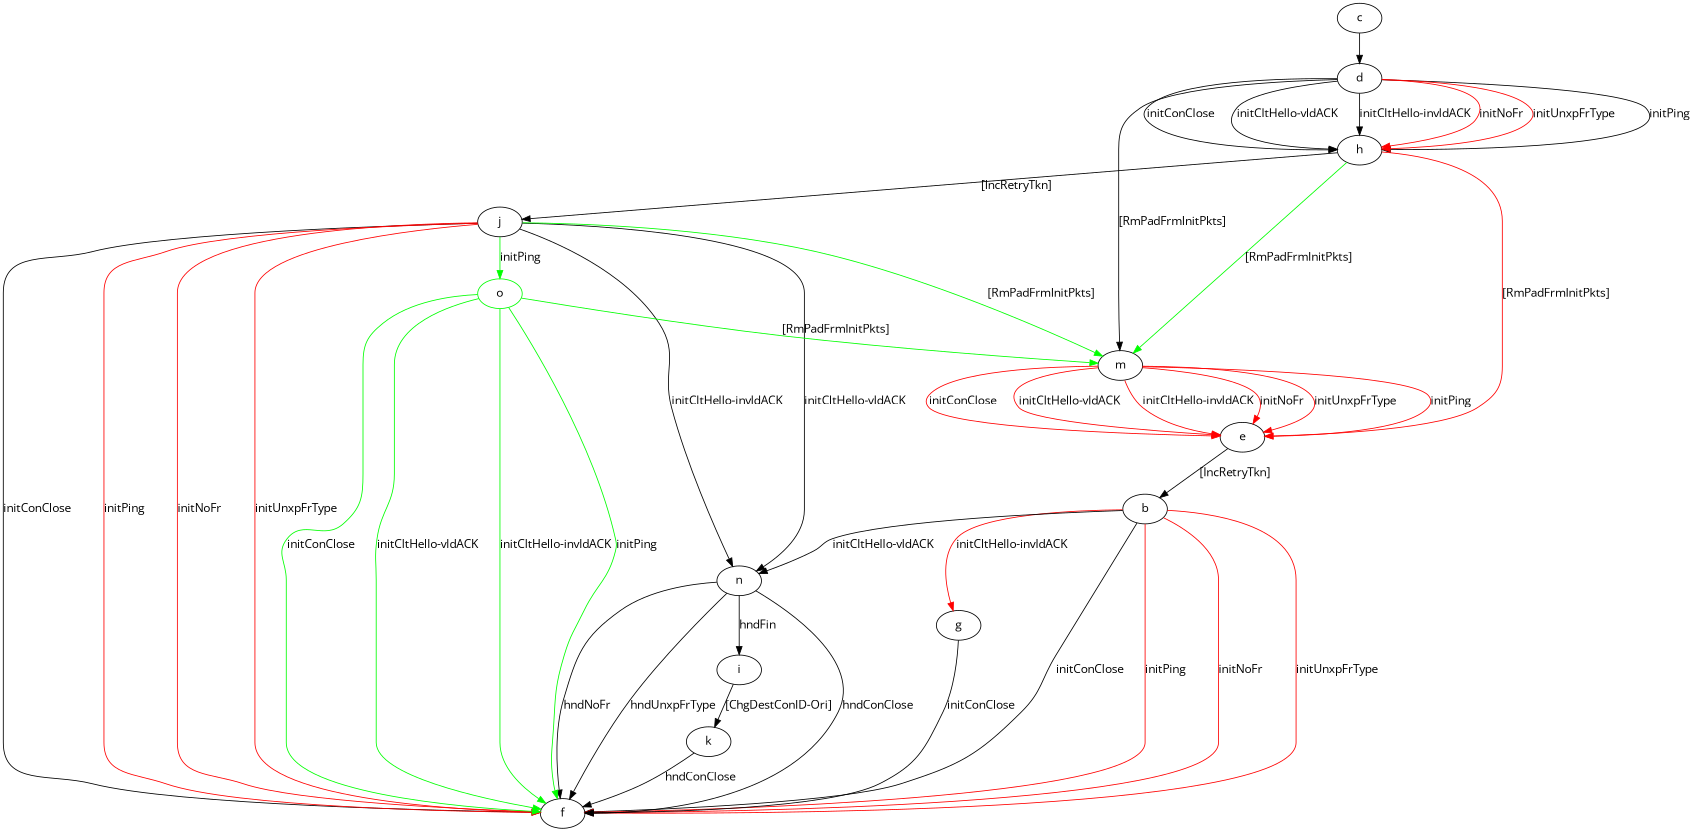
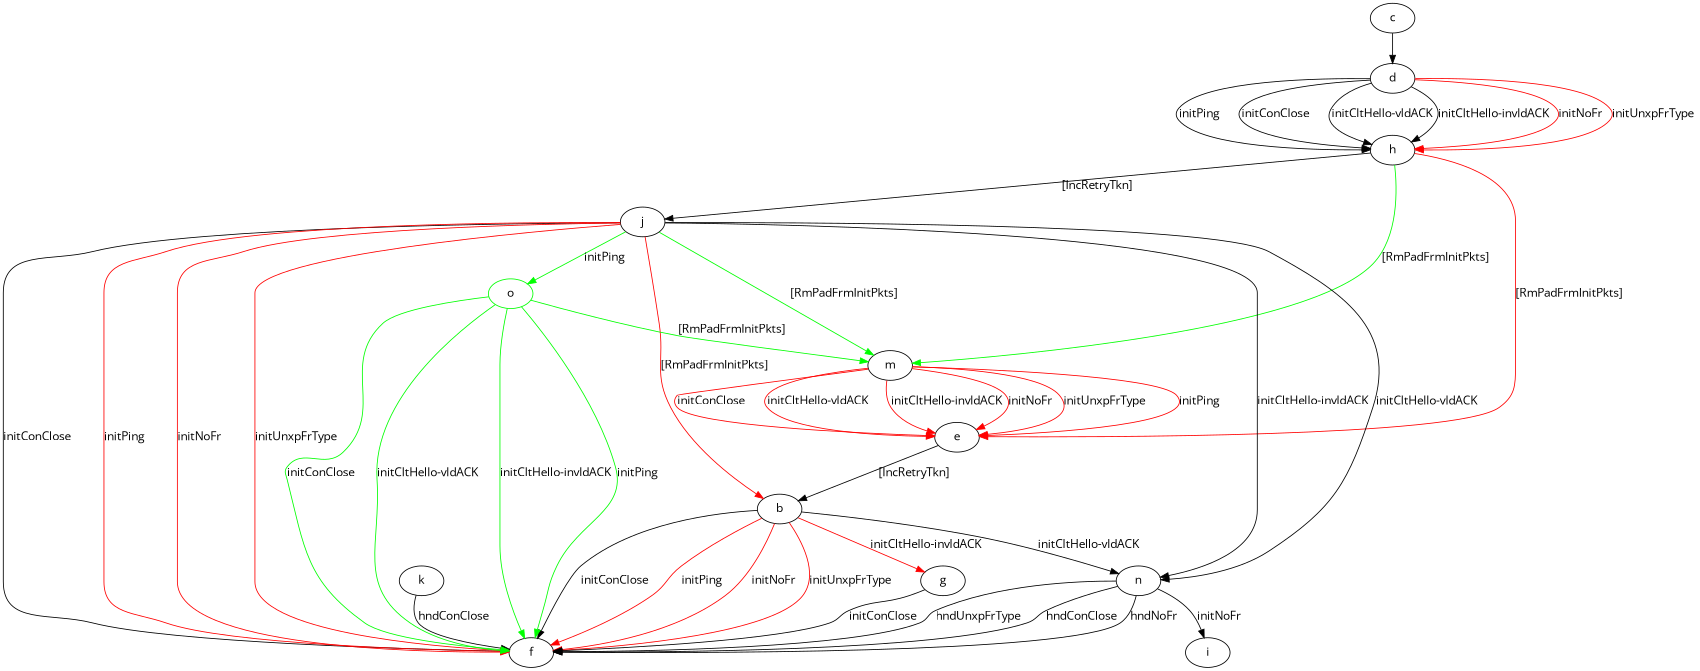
  digraph {
    fontname="Open Sans"
    node [fontname="Open Sans"]
    edge [fontname="Open Sans"]
    b
    f
    g
    n
    i
    k
    c
    d
    h
    m
    e
    j
    o [color=green]
    b -> f [label="initConClose "]
    b -> f [color=red label="initPing "]
    b -> f [color=red label="initNoFr "]
    b -> f [color=red label="initUnxpFrType "]
    b -> g [color=red label="initCltHello-invldACK "]
    b -> n [label="initCltHello-vldACK "]
    g -> f [label="initConClose "]
    n -> f [label="hndConClose "]
    n -> f [label="hndNoFr "]
    n -> f [label="hndUnxpFrType "]
-   n -> i [label="hndFin "]
-   i -> k [label="[ChgDestConID-Ori] "]
+   n -> i [label="initNoFr "]
    k -> f [label="hndConClose "]
    c -> d
    d -> h [label="initPing "]
    d -> h [label="initConClose "]
    d -> h [label="initCltHello-vldACK "]
    d -> h [label="initCltHello-invldACK "]
    d -> h [color=red label="initNoFr "]
    d -> h [color=red label="initUnxpFrType "]
-   d -> m [label="[RmPadFrmInitPkts] "]
    h -> m [color=green label="[RmPadFrmInitPkts] "]
    h -> e [color=red label="[RmPadFrmInitPkts] "]
    h -> j [label="[IncRetryTkn] "]
    m -> e [color=red label="initPing "]
    m -> e [color=red label="initConClose "]
    m -> e [color=red label="initCltHello-vldACK "]
    m -> e [color=red label="initCltHello-invldACK "]
    m -> e [color=red label="initNoFr "]
    m -> e [color=red label="initUnxpFrType "]
    e -> b [label="[IncRetryTkn] "]
+   j -> b [color=red label="[RmPadFrmInitPkts] "]
    j -> f [label="initConClose "]
    j -> f [color=red label="initPing "]
    j -> f [color=red label="initNoFr "]
    j -> f [color=red label="initUnxpFrType "]
    j -> n [label="initCltHello-vldACK "]
    j -> n [label="initCltHello-invldACK "]
    j -> m [color=green label="[RmPadFrmInitPkts] "]
    j -> o [color=green label="initPing "]
    o -> f [color=green label="initPing "]
    o -> f [color=green label="initConClose "]
    o -> f [color=green label="initCltHello-vldACK "]
    o -> f [color=green label="initCltHello-invldACK "]
    o -> m [color=green label="[RmPadFrmInitPkts] "]
  }
